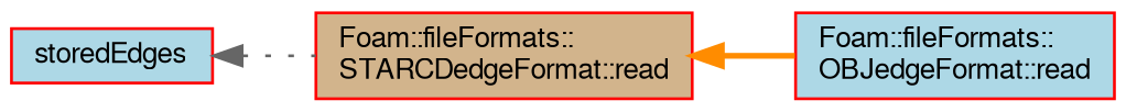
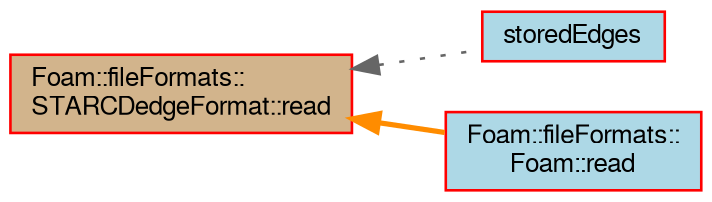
  digraph {
    rankdir=LR
    node [color=red fillcolor=lightblue fontname=FreeSans fontsize=10 shape=record style=filled]
    edge [dir=back fontname=FreeSans fontsize=10 labelfontname=FreeSans labelfontsize=10]
    n1 [fontcolor=black height=0.2 label=storedEdges width=0.4]
    n2 [fillcolor=tan height=0.2 label="Foam::fileFormats::\lSTARCDedgeFormat::read" width=0.4]
-   n3 [height=0.2 label="Foam::fileFormats::\lOBJedgeFormat::read" width=0.4]
-   n1 -> n2 [color=gray40 style=dotted]
+   n3 [height=0.2 label="Foam::fileFormats::\lFoam::read" width=0.4]
+   n2 -> n1 [color=gray40 style=dotted]
    n2 -> n3 [color=darkorange style=bold]
  }
